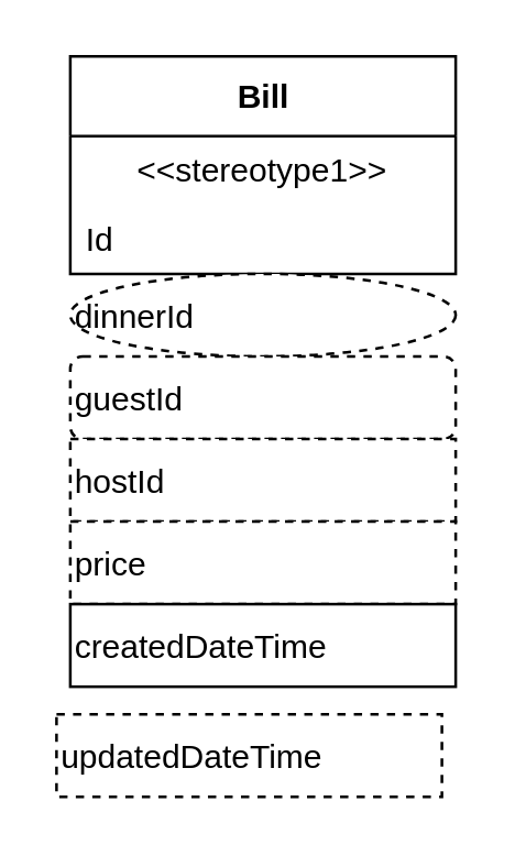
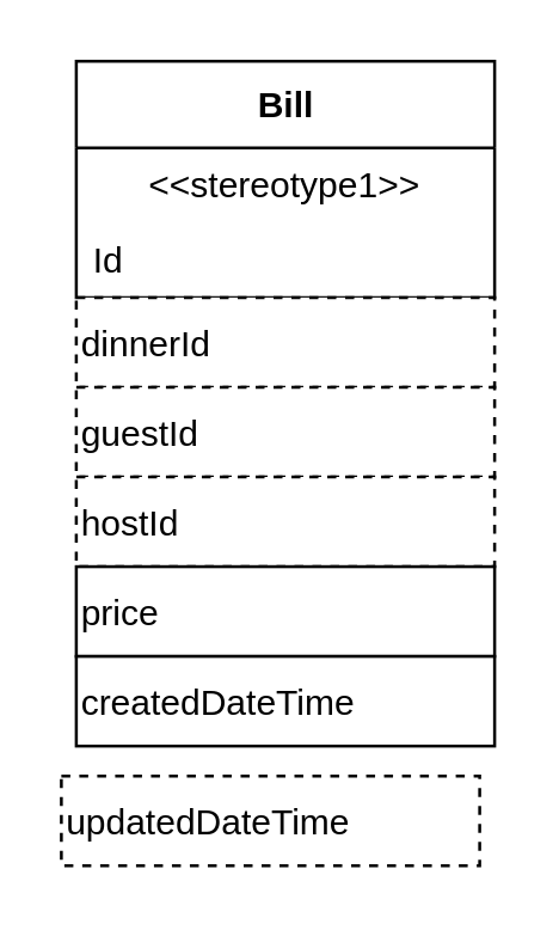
  <mxCell id="0" />
  <mxCell id="1" parent="0" />
  <mxCell id="2" value="Bill" style="swimlane;fontStyle=1;align=center;verticalAlign=middle;childLayout=stackLayout;horizontal=1;startSize=29;horizontalStack=0;resizeParent=1;resizeParentMax=0;resizeLast=0;collapsible=0;marginBottom=0;html=1;" vertex="1" parent="1"><mxGeometry x="25" y="20" width="140" height="79" as="geometry" /></mxCell>
  <mxCell id="3" value="&amp;lt;&amp;lt;stereotype1&amp;gt;&amp;gt;" style="text;html=1;strokeColor=none;fillColor=none;align=center;verticalAlign=middle;spacingLeft=4;spacingRight=4;overflow=hidden;rotatable=0;points=[[0,0.5],[1,0.5]];portConstraint=eastwest;" vertex="1" parent="2"><mxGeometry y="29" width="140" height="25" as="geometry" /></mxCell>
  <mxCell id="4" value="Id" style="text;html=1;strokeColor=none;fillColor=none;align=left;verticalAlign=middle;spacingLeft=4;spacingRight=4;overflow=hidden;rotatable=0;points=[[0,0.5],[1,0.5]];portConstraint=eastwest;" vertex="1" parent="2"><mxGeometry y="54" width="140" height="25" as="geometry" /></mxCell>
- <mxCell id="5" value="dinnerId" style="ellipse;fontStyle=0;dashed=1;align=left;" vertex="1" parent="1"><mxGeometry x="25" y="99" width="140" height="30" as="geometry" /></mxCell>
- <mxCell id="6" value="guestId" style="fontStyle=0;dashed=1;align=left;rounded=1;" vertex="1" parent="1"><mxGeometry x="25" y="129" width="140" height="30" as="geometry" /></mxCell>
+ <mxCell id="5" value="dinnerId" style="fontStyle=0;dashed=1;align=left;" vertex="1" parent="1"><mxGeometry x="25" y="99" width="140" height="30" as="geometry" /></mxCell>
+ <mxCell id="6" value="guestId" style="fontStyle=0;dashed=1;align=left;" vertex="1" parent="1"><mxGeometry x="25" y="129" width="140" height="30" as="geometry" /></mxCell>
  <mxCell id="7" value="hostId" style="fontStyle=0;dashed=1;align=left;" vertex="1" parent="1"><mxGeometry x="25" y="159" width="140" height="30" as="geometry" /></mxCell>
- <mxCell id="8" value="price" style="fontStyle=0;dashed=1;align=left;" vertex="1" parent="1"><mxGeometry x="25" y="189" width="140" height="30" as="geometry" /></mxCell>
+ <mxCell id="8" value="price" style="fontStyle=0;dashed=0;align=left;" vertex="1" parent="1"><mxGeometry x="25" y="189" width="140" height="30" as="geometry" /></mxCell>
  <mxCell id="9" value="createdDateTime" style="fontStyle=0;dashed=0;align=left;" vertex="1" parent="1"><mxGeometry x="25" y="219" width="140" height="30" as="geometry" /></mxCell>
  <mxCell id="10" value="updatedDateTime" style="fontStyle=0;dashed=1;align=left;" vertex="1" parent="1"><mxGeometry x="20" y="259" width="140" height="30" as="geometry" /></mxCell>
